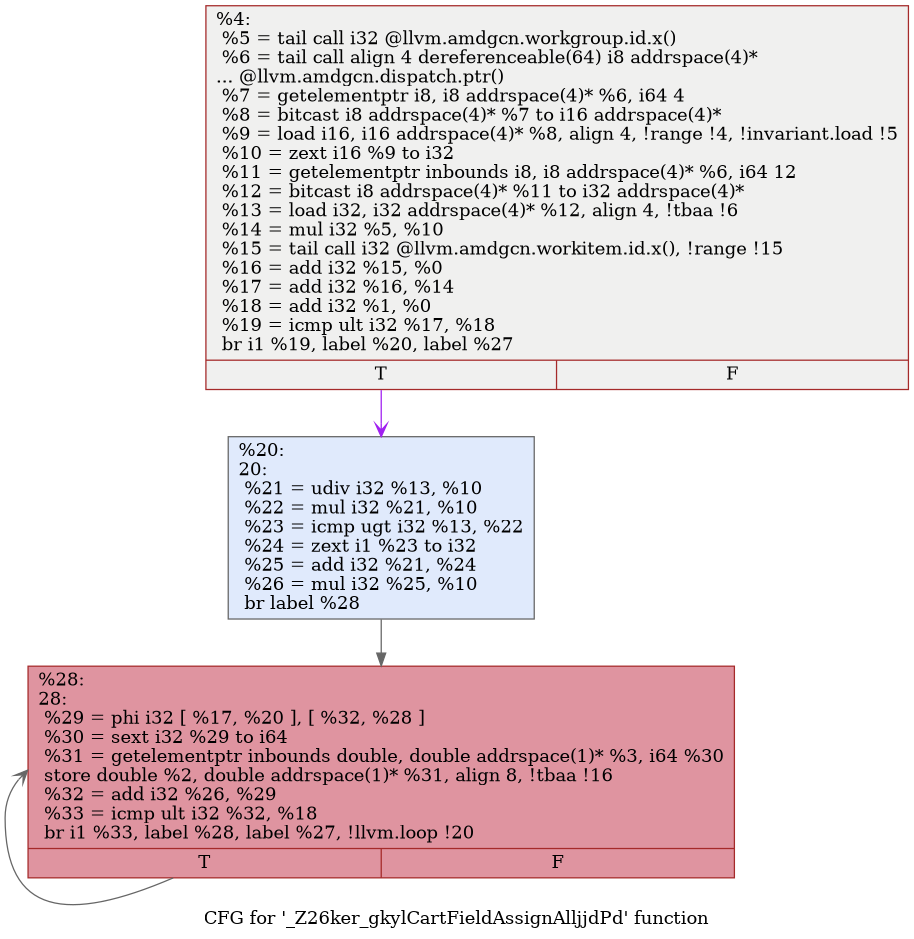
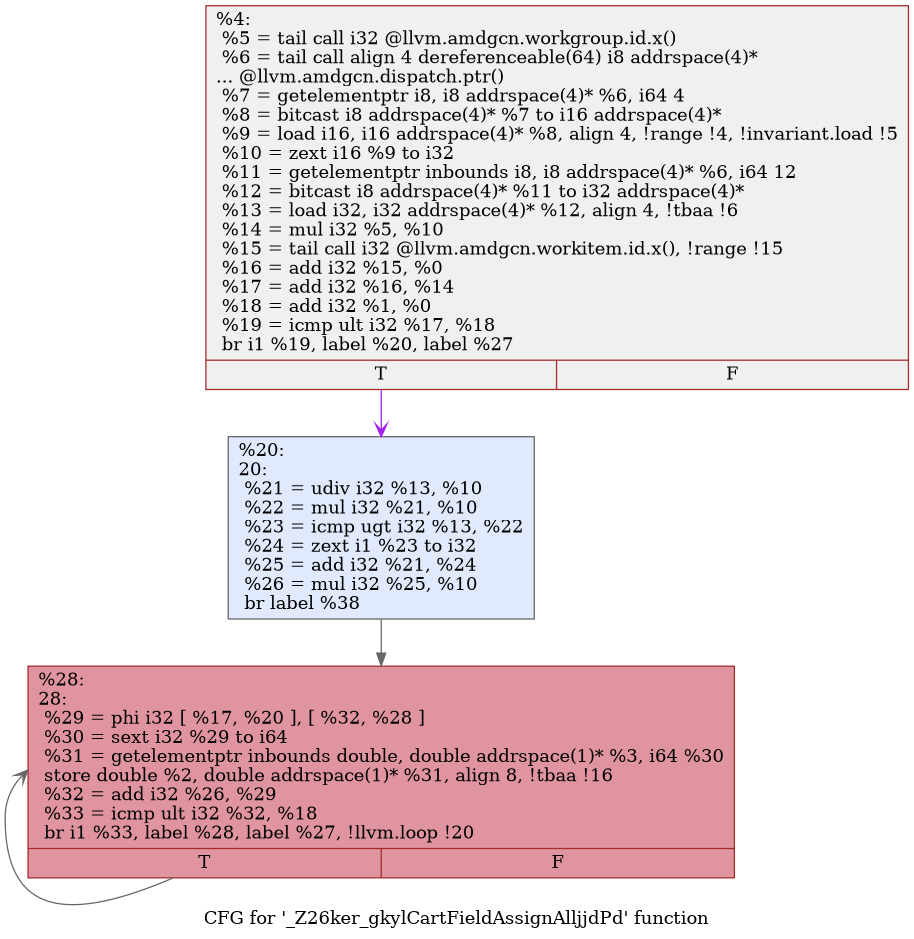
  digraph {
    label="CFG for '_Z26ker_gkylCartFieldAssignAlljjdPd' function"
    node [color=brown shape=record style=filled]
    edge [arrowhead=vee color=gray40 tailport=s0]
    n1 [fillcolor="#dedcdb70" label="{%4:\l  %5 = tail call i32 @llvm.amdgcn.workgroup.id.x()\l  %6 = tail call align 4 dereferenceable(64) i8 addrspace(4)*\l... @llvm.amdgcn.dispatch.ptr()\l  %7 = getelementptr i8, i8 addrspace(4)* %6, i64 4\l  %8 = bitcast i8 addrspace(4)* %7 to i16 addrspace(4)*\l  %9 = load i16, i16 addrspace(4)* %8, align 4, !range !4, !invariant.load !5\l  %10 = zext i16 %9 to i32\l  %11 = getelementptr inbounds i8, i8 addrspace(4)* %6, i64 12\l  %12 = bitcast i8 addrspace(4)* %11 to i32 addrspace(4)*\l  %13 = load i32, i32 addrspace(4)* %12, align 4, !tbaa !6\l  %14 = mul i32 %5, %10\l  %15 = tail call i32 @llvm.amdgcn.workitem.id.x(), !range !15\l  %16 = add i32 %15, %0\l  %17 = add i32 %16, %14\l  %18 = add i32 %1, %0\l  %19 = icmp ult i32 %17, %18\l  br i1 %19, label %20, label %27\l|{<s0>T|<s1>F}}"]
-   n2 [color=gray40 fillcolor="#b9d0f970" label="{%20:\l20:                                               \l  %21 = udiv i32 %13, %10\l  %22 = mul i32 %21, %10\l  %23 = icmp ugt i32 %13, %22\l  %24 = zext i1 %23 to i32\l  %25 = add i32 %21, %24\l  %26 = mul i32 %25, %10\l  br label %28\l}"]
+   n2 [color=gray40 fillcolor="#b9d0f970" label="{%20:\l20:                                               \l  %21 = udiv i32 %13, %10\l  %22 = mul i32 %21, %10\l  %23 = icmp ugt i32 %13, %22\l  %24 = zext i1 %23 to i32\l  %25 = add i32 %21, %24\l  %26 = mul i32 %25, %10\l  br label %38\l}"]
    n3 [fillcolor="#b70d2870" label="{%28:\l28:                                               \l  %29 = phi i32 [ %17, %20 ], [ %32, %28 ]\l  %30 = sext i32 %29 to i64\l  %31 = getelementptr inbounds double, double addrspace(1)* %3, i64 %30\l  store double %2, double addrspace(1)* %31, align 8, !tbaa !16\l  %32 = add i32 %26, %29\l  %33 = icmp ult i32 %32, %18\l  br i1 %33, label %28, label %27, !llvm.loop !20\l|{<s0>T|<s1>F}}"]
    n1 -> n2 [color=purple]
    n2 -> n3 [arrowhead=normal]
    n3 -> n3
  }
